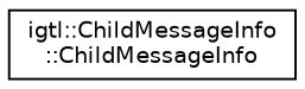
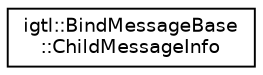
  digraph {
    rankdir=TB
-   n1 [color=black fillcolor=white fontname=Helvetica fontsize=10 height=0.2 label="igtl::ChildMessageInfo\l::ChildMessageInfo" shape=record style=filled width=0.4]
+   n1 [color=black fillcolor=white fontname=Helvetica fontsize=10 height=0.2 label="igtl::BindMessageBase\l::ChildMessageInfo" shape=record style=filled width=0.4]
  }
